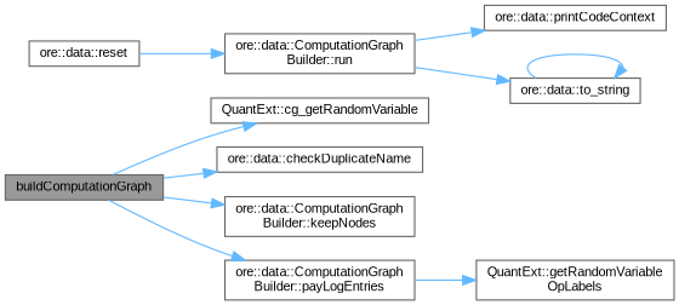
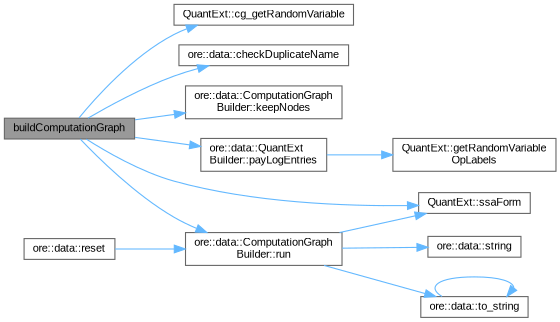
  digraph {
    fontname="Liberation Sans"
    rankdir=LR
    node [color=grey40 fillcolor=white fontname="Liberation Sans" fontsize=10 shape=box style=filled]
    edge [color=steelblue1 fontname="Liberation Sans" fontsize=10 labelfontname=Helvetica labelfontsize=10 style=solid]
    n1 [color=gray40 fillcolor=grey60 fontcolor=black height=0.2 label=buildComputationGraph width=0.4]
    n2 [height=0.2 label="QuantExt::cg_getRandomVariable" width=0.4]
    n3 [height=0.2 label="ore::data::checkDuplicateName" width=0.4]
    n4 [height=0.2 label="ore::data::ComputationGraph\lBuilder::keepNodes" width=0.4]
-   n5 [height=0.2 label="ore::data::ComputationGraph\lBuilder::payLogEntries" width=0.4]
+   n5 [height=0.2 label="ore::data::QuantExt\lBuilder::payLogEntries" width=0.4]
    n6 [height=0.2 label="ore::data::ComputationGraph\lBuilder::run" width=0.4]
+   n7 [height=0.2 label="QuantExt::ssaForm" width=0.4]
    n8 [height=0.2 label="QuantExt::getRandomVariable\lOpLabels" width=0.4]
-   n9 [height=0.2 label="ore::data::printCodeContext" width=0.4]
+   n9 [height=0.2 label="ore::data::string" width=0.4]
    n10 [height=0.2 label="ore::data::to_string" width=0.4]
    n11 [height=0.2 label="ore::data::reset" width=0.4]
    n1 -> n2
    n1 -> n3
    n1 -> n4
    n1 -> n5
+   n1 -> n6
+   n1 -> n7
    n5 -> n8
+   n6 -> n7
    n6 -> n9
    n6 -> n10
    n10 -> n10
    n11 -> n6
  }
